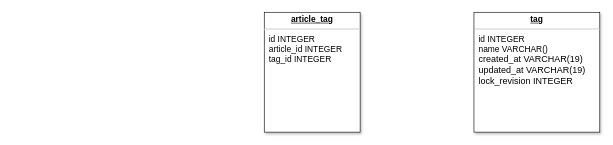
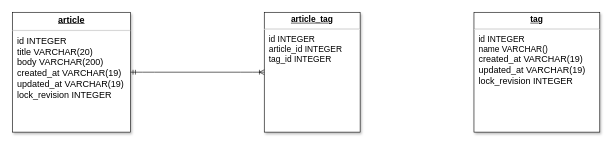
  <mxCell id="0" />
  <mxCell id="1" parent="0" />
  <mxCell id="2" value="&lt;p style=&quot;margin: 4px 0px 0px ; text-align: center ; text-decoration: underline ; font-size: 14px&quot;&gt;&lt;b&gt;&lt;font style=&quot;font-size: 14px&quot;&gt;article_tag&lt;/font&gt;&lt;/b&gt;&lt;/p&gt;&lt;hr style=&quot;font-size: 14px&quot;&gt;&lt;p style=&quot;margin: 0px 0px 0px 8px ; font-size: 14px&quot;&gt;&lt;font style=&quot;font-size: 14px&quot;&gt;id INTEGER&lt;/font&gt;&lt;/p&gt;&lt;p style=&quot;margin: 0px 0px 0px 8px ; font-size: 14px&quot;&gt;&lt;font style=&quot;font-size: 14px&quot;&gt;article_id INTEGER&lt;/font&gt;&lt;/p&gt;&lt;p style=&quot;margin: 0px 0px 0px 8px ; font-size: 14px&quot;&gt;&lt;font style=&quot;font-size: 14px&quot;&gt;tag_id INTEGER&lt;/font&gt;&lt;/p&gt;" style="verticalAlign=top;align=left;overflow=fill;fontSize=12;fontFamily=Helvetica;html=1;shadow=1;" parent="1" vertex="1"><mxGeometry x="440" y="20" width="160" height="200" as="geometry" /></mxCell>
+ <mxCell id="3" value="&lt;p style=&quot;margin: 4px 0px 0px ; text-align: center ; text-decoration: underline ; font-size: 15px&quot;&gt;&lt;b&gt;&lt;font style=&quot;font-size: 15px&quot;&gt;article&lt;/font&gt;&lt;/b&gt;&lt;/p&gt;&lt;hr style=&quot;font-size: 15px&quot;&gt;&lt;p style=&quot;margin: 0px 0px 0px 8px ; font-size: 15px&quot;&gt;&lt;font style=&quot;font-size: 15px&quot;&gt;id INTEGER&amp;nbsp;&lt;/font&gt;&lt;/p&gt;&lt;p style=&quot;margin: 0px 0px 0px 8px ; font-size: 15px&quot;&gt;&lt;font style=&quot;font-size: 15px&quot;&gt;title VARCHAR(20)&lt;/font&gt;&lt;/p&gt;&lt;p style=&quot;margin: 0px 0px 0px 8px ; font-size: 15px&quot;&gt;&lt;font style=&quot;font-size: 15px&quot;&gt;body VARCHAR(200)&lt;/font&gt;&lt;/p&gt;&lt;p style=&quot;margin: 0px 0px 0px 8px ; font-size: 15px&quot;&gt;&lt;font style=&quot;font-size: 15px&quot;&gt;created_at VARCHAR(19)&amp;nbsp;&lt;/font&gt;&lt;/p&gt;&lt;p style=&quot;margin: 0px 0px 0px 8px ; font-size: 15px&quot;&gt;&lt;font style=&quot;font-size: 15px&quot;&gt;updated_at VARCHAR(19)&amp;nbsp;&lt;/font&gt;&lt;/p&gt;&lt;p style=&quot;margin: 0px 0px 0px 8px ; font-size: 15px&quot;&gt;&lt;font style=&quot;font-size: 15px&quot;&gt;lock_revision INTEGER&lt;/font&gt;&lt;/p&gt;" style="verticalAlign=top;align=left;overflow=fill;fontSize=12;fontFamily=Helvetica;html=1;shadow=1;" parent="1" vertex="1"><mxGeometry x="20" y="20" width="197" height="200" as="geometry" /></mxCell>
  <mxCell id="4" value="&lt;p style=&quot;margin: 4px 0px 0px ; text-align: center ; text-decoration: underline ; font-size: 14px&quot;&gt;&lt;b&gt;&lt;font style=&quot;font-size: 14px&quot;&gt;tag&lt;/font&gt;&lt;/b&gt;&lt;/p&gt;&lt;hr style=&quot;font-size: 14px&quot;&gt;&lt;p style=&quot;margin: 0px 0px 0px 8px ; font-size: 14px&quot;&gt;&lt;font style=&quot;font-size: 14px&quot;&gt;id INTEGER&lt;/font&gt;&lt;/p&gt;&lt;p style=&quot;margin: 0px 0px 0px 8px ; font-size: 14px&quot;&gt;&lt;font style=&quot;font-size: 14px&quot;&gt;name VARCHAR()&lt;/font&gt;&lt;/p&gt;&lt;p style=&quot;margin: 0px 0px 0px 8px ; font-size: 15px&quot;&gt;created_at VARCHAR(19)&amp;nbsp;&lt;/p&gt;&lt;p style=&quot;margin: 0px 0px 0px 8px ; font-size: 15px&quot;&gt;updated_at VARCHAR(19)&amp;nbsp;&lt;/p&gt;&lt;p style=&quot;margin: 0px 0px 0px 8px ; font-size: 15px&quot;&gt;lock_revision INTEGER&lt;/p&gt;" style="verticalAlign=top;align=left;overflow=fill;fontSize=12;fontFamily=Helvetica;html=1;shadow=1;" parent="1" vertex="1"><mxGeometry x="790" y="20" width="210" height="200" as="geometry" /></mxCell>
+ <mxCell id="5" value="" style="edgeStyle=entityRelationEdgeStyle;fontSize=12;html=1;endArrow=ERoneToMany;startArrow=ERmandOne;entryX=0;entryY=0.5;entryDx=0;entryDy=0;exitX=1;exitY=0.5;exitDx=0;exitDy=0;" edge="1" parent="1" source="3" target="2"><mxGeometry width="100" height="100" relative="1" as="geometry"><mxPoint x="273" y="120" as="sourcePoint" /><mxPoint x="373" y="20" as="targetPoint" /></mxGeometry></mxCell>
